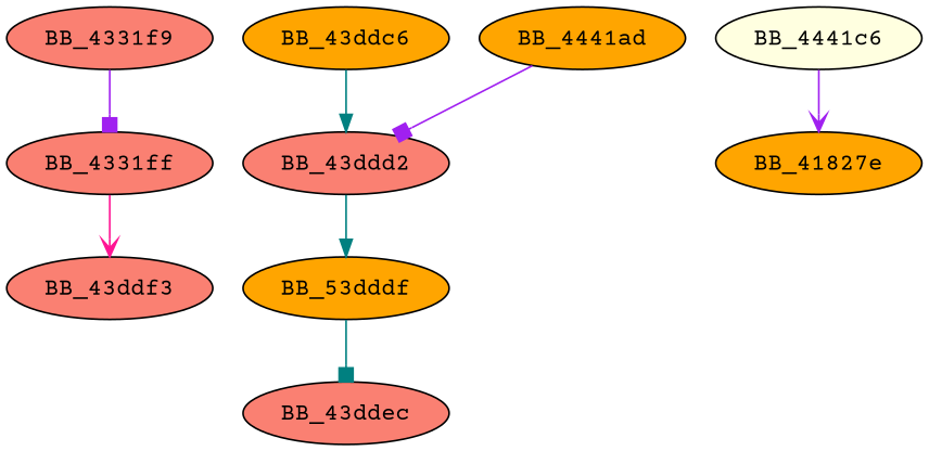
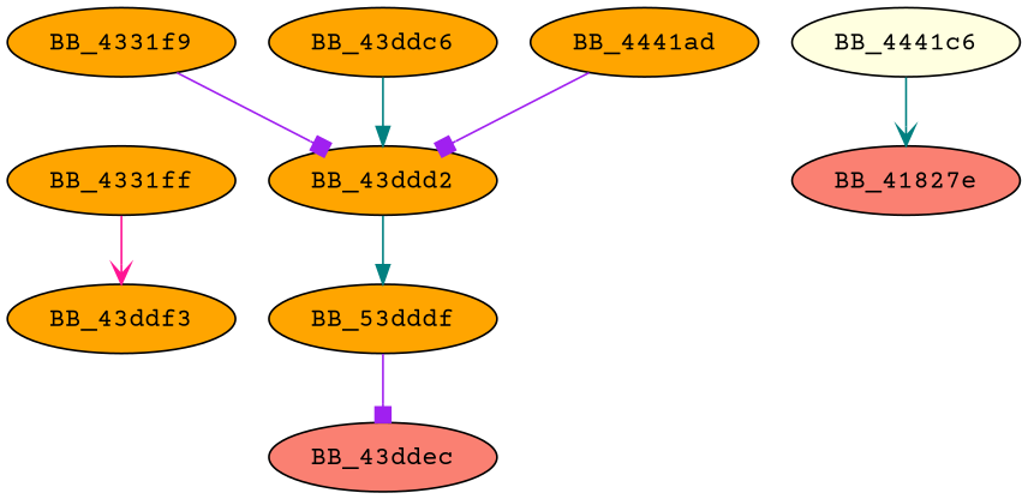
  digraph {
    fontname="Courier Prime"
    node [fillcolor=orange fontname="Courier Prime" style=filled]
    edge [arrowhead=box color=teal fontname="Courier Prime"]
-   BB_4331ff [fillcolor=salmon]
-   BB_4331f9 [fillcolor=salmon]
-   BB_43ddf3 [fillcolor=salmon]
-   BB_43ddd2 [fillcolor=salmon]
+   BB_4331ff
+   BB_4331f9
+   BB_43ddf3
+   BB_43ddd2
    BB_43ddc6
    n6 [label=BB_53dddf]
    BB_43ddec [fillcolor=salmon]
    BB_4441ad
    BB_4441c6 [fillcolor=lightyellow]
-   BB_41827e
+   BB_41827e [fillcolor=salmon]
    BB_4331ff -> BB_43ddf3 [arrowhead=vee color=deeppink]
-   BB_4331f9 -> BB_4331ff [color=purple]
+   BB_4331f9 -> BB_43ddd2 [color=purple]
    BB_43ddd2 -> n6 [arrowhead=normal]
    BB_43ddc6 -> BB_43ddd2 [arrowhead=normal]
-   n6 -> BB_43ddec
+   n6 -> BB_43ddec [color=purple]
    BB_4441ad -> BB_43ddd2 [color=purple]
-   BB_4441c6 -> BB_41827e [arrowhead=vee color=purple]
+   BB_4441c6 -> BB_41827e [arrowhead=vee]
  }
